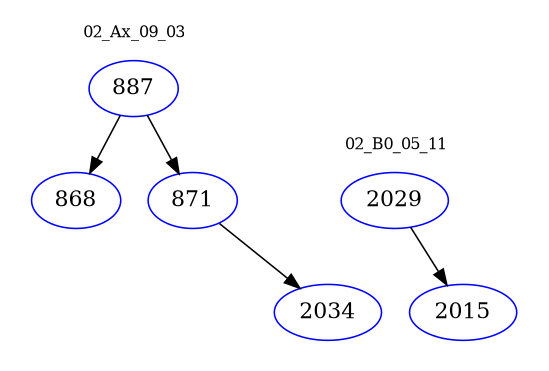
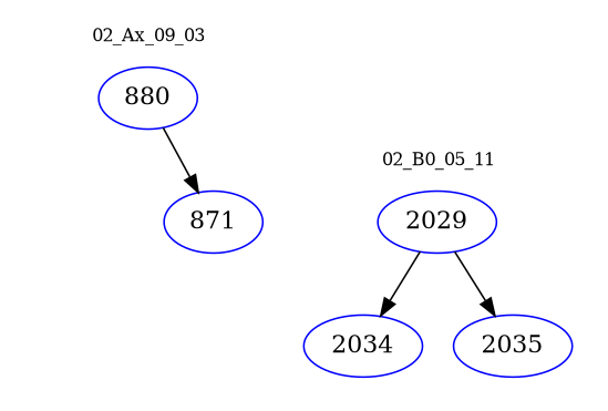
  digraph {
    node [color=blue]
    edge [color=black]
-   n1 [label=887]
-   n2 [label=868]
+   n1 [label=880]
    n3 [label=871]
    n4 [label=2029]
-   n5 [label=2015]
+   n5 [label=2035]
    n6 [label=2034]
    subgraph cluster_1 {
      color=white
      fontsize=10
      label="02_Ax_09_03"
      n1
-     n2
      n3
    }
    subgraph cluster_2 {
      color=white
      fontsize=10
      label="02_B0_05_11"
      n4
      n5
      n6
    }
-   n1 -> n2
    n1 -> n3
    n4 -> n5
-   n3 -> n6
+   n4 -> n6
  }
